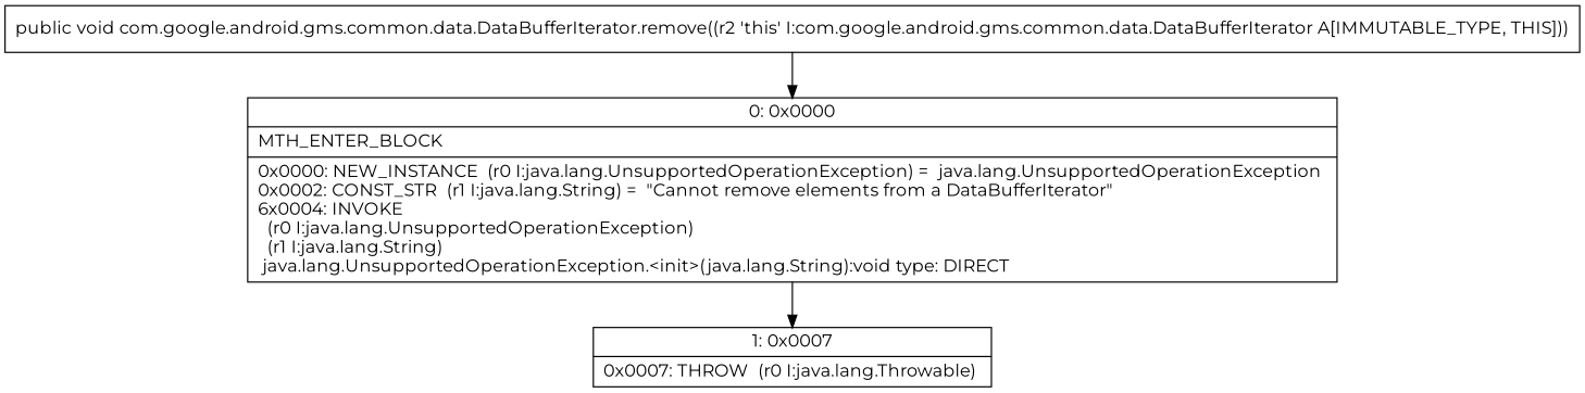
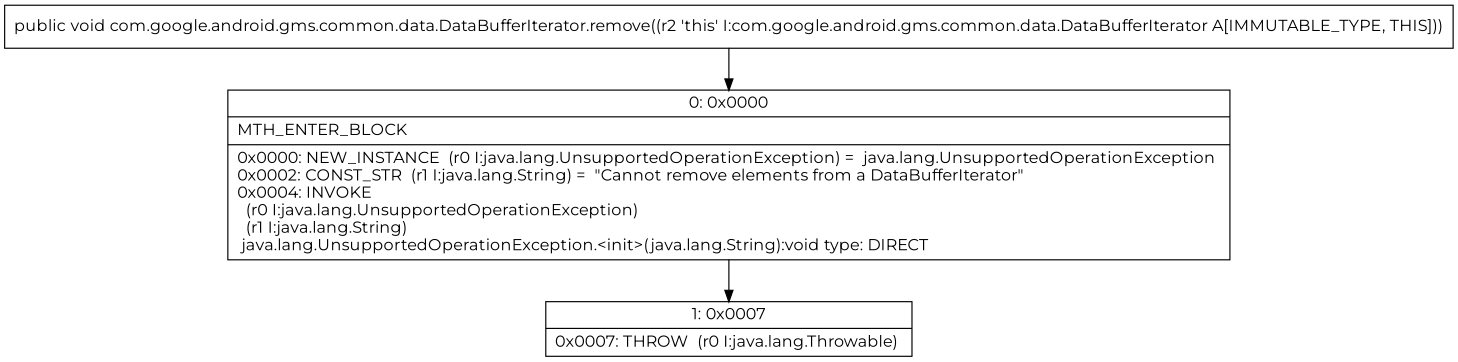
  digraph {
    fontname=Montserrat
    node [shape=record fontname=Montserrat]
    edge [fontname=Montserrat]
-   n1 [label="{0\:\ 0x0000|MTH_ENTER_BLOCK\l|0x0000: NEW_INSTANCE  (r0 I:java.lang.UnsupportedOperationException) =  java.lang.UnsupportedOperationException \l0x0002: CONST_STR  (r1 I:java.lang.String) =  \"Cannot remove elements from a DataBufferIterator\" \l6x0004: INVOKE  \l  (r0 I:java.lang.UnsupportedOperationException)\l  (r1 I:java.lang.String)\l java.lang.UnsupportedOperationException.\<init\>(java.lang.String):void type: DIRECT \l}"]
+   n1 [label="{0\:\ 0x0000|MTH_ENTER_BLOCK\l|0x0000: NEW_INSTANCE  (r0 I:java.lang.UnsupportedOperationException) =  java.lang.UnsupportedOperationException \l0x0002: CONST_STR  (r1 I:java.lang.String) =  \"Cannot remove elements from a DataBufferIterator\" \l0x0004: INVOKE  \l  (r0 I:java.lang.UnsupportedOperationException)\l  (r1 I:java.lang.String)\l java.lang.UnsupportedOperationException.\<init\>(java.lang.String):void type: DIRECT \l}"]
    n2 [label="{1\:\ 0x0007|0x0007: THROW  (r0 I:java.lang.Throwable) \l}"]
    n3 [label="{public void com.google.android.gms.common.data.DataBufferIterator.remove((r2 'this' I:com.google.android.gms.common.data.DataBufferIterator A[IMMUTABLE_TYPE, THIS])) }"]
    n1 -> n2
    n3 -> n1
  }
